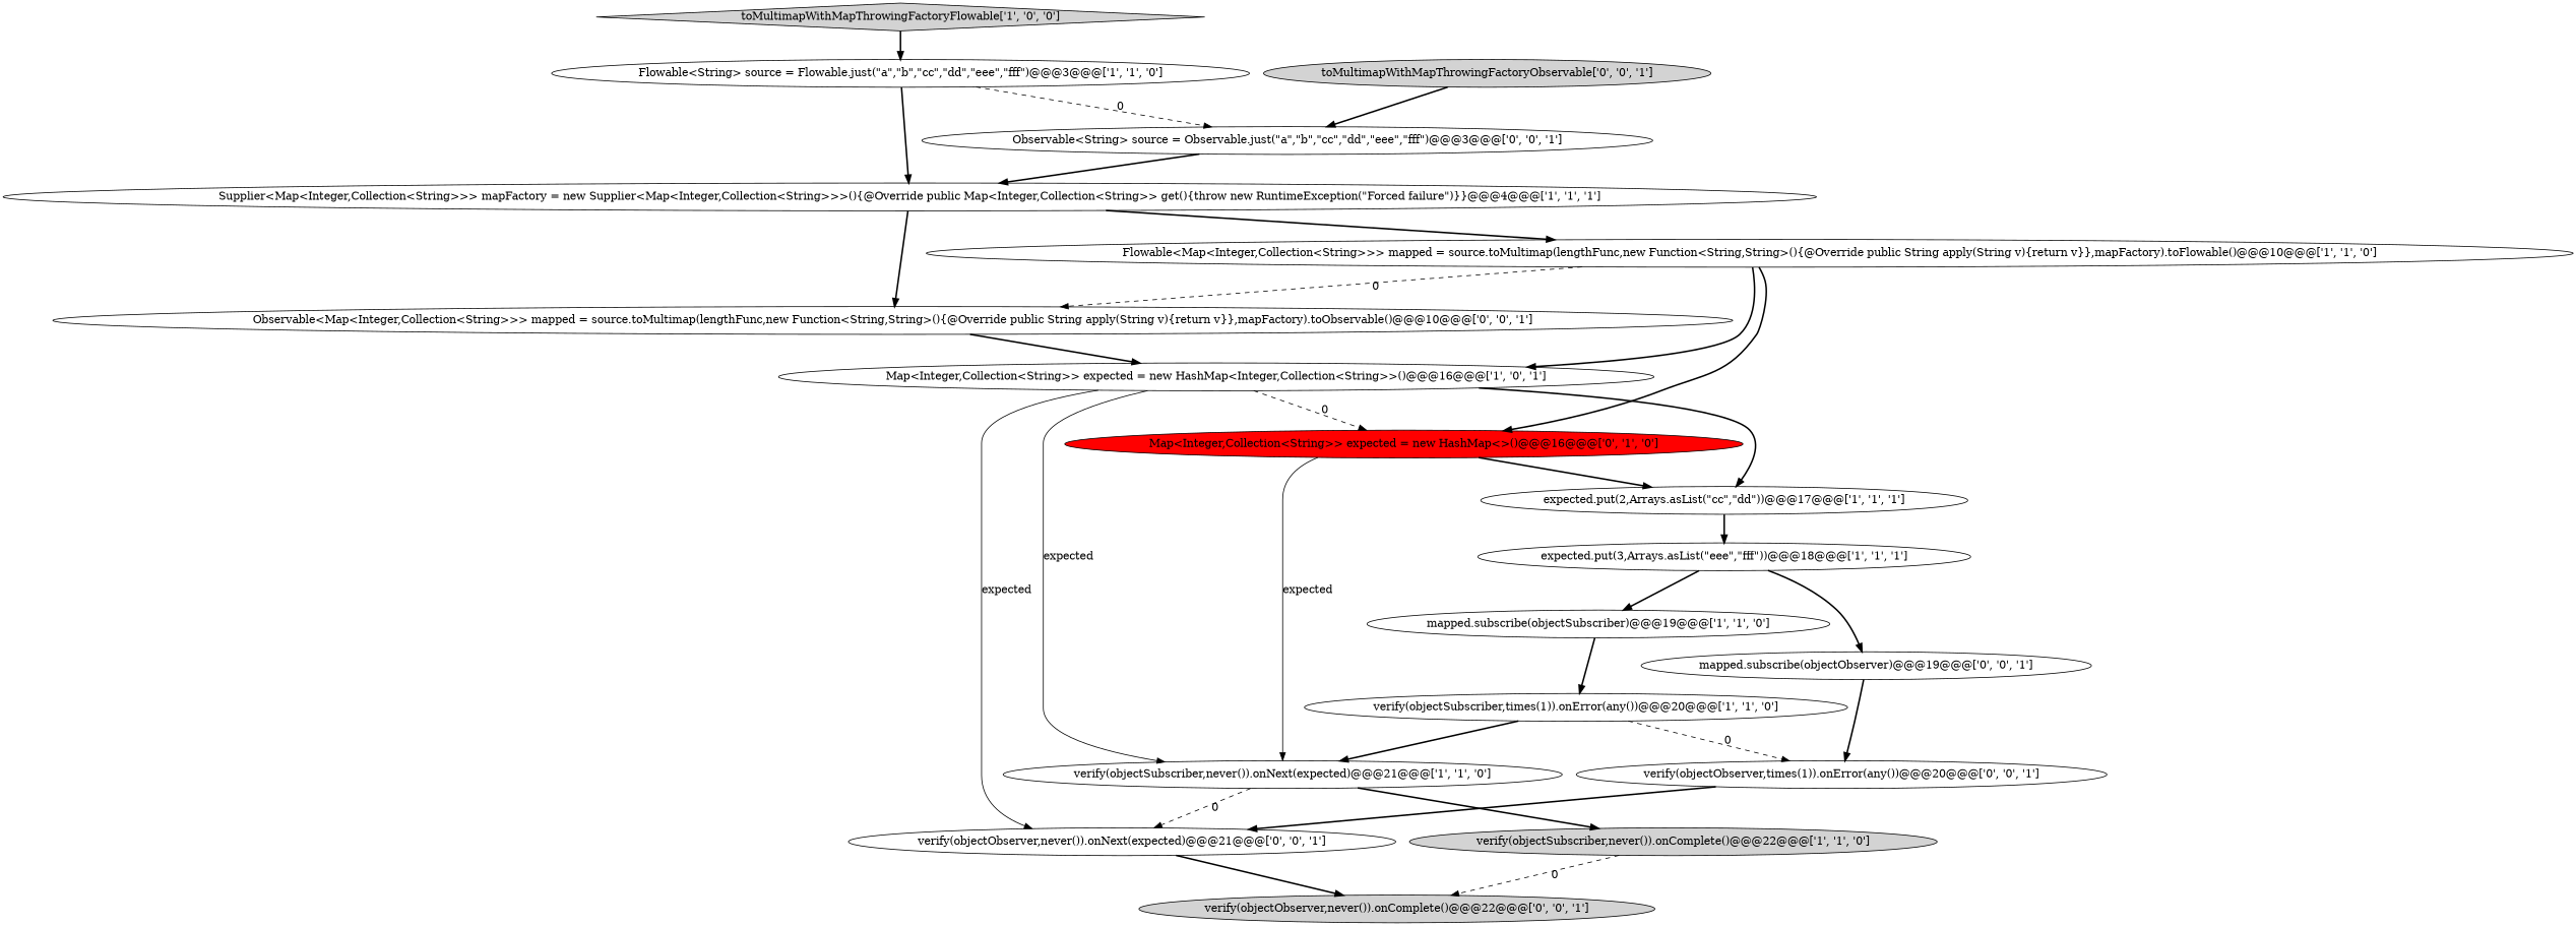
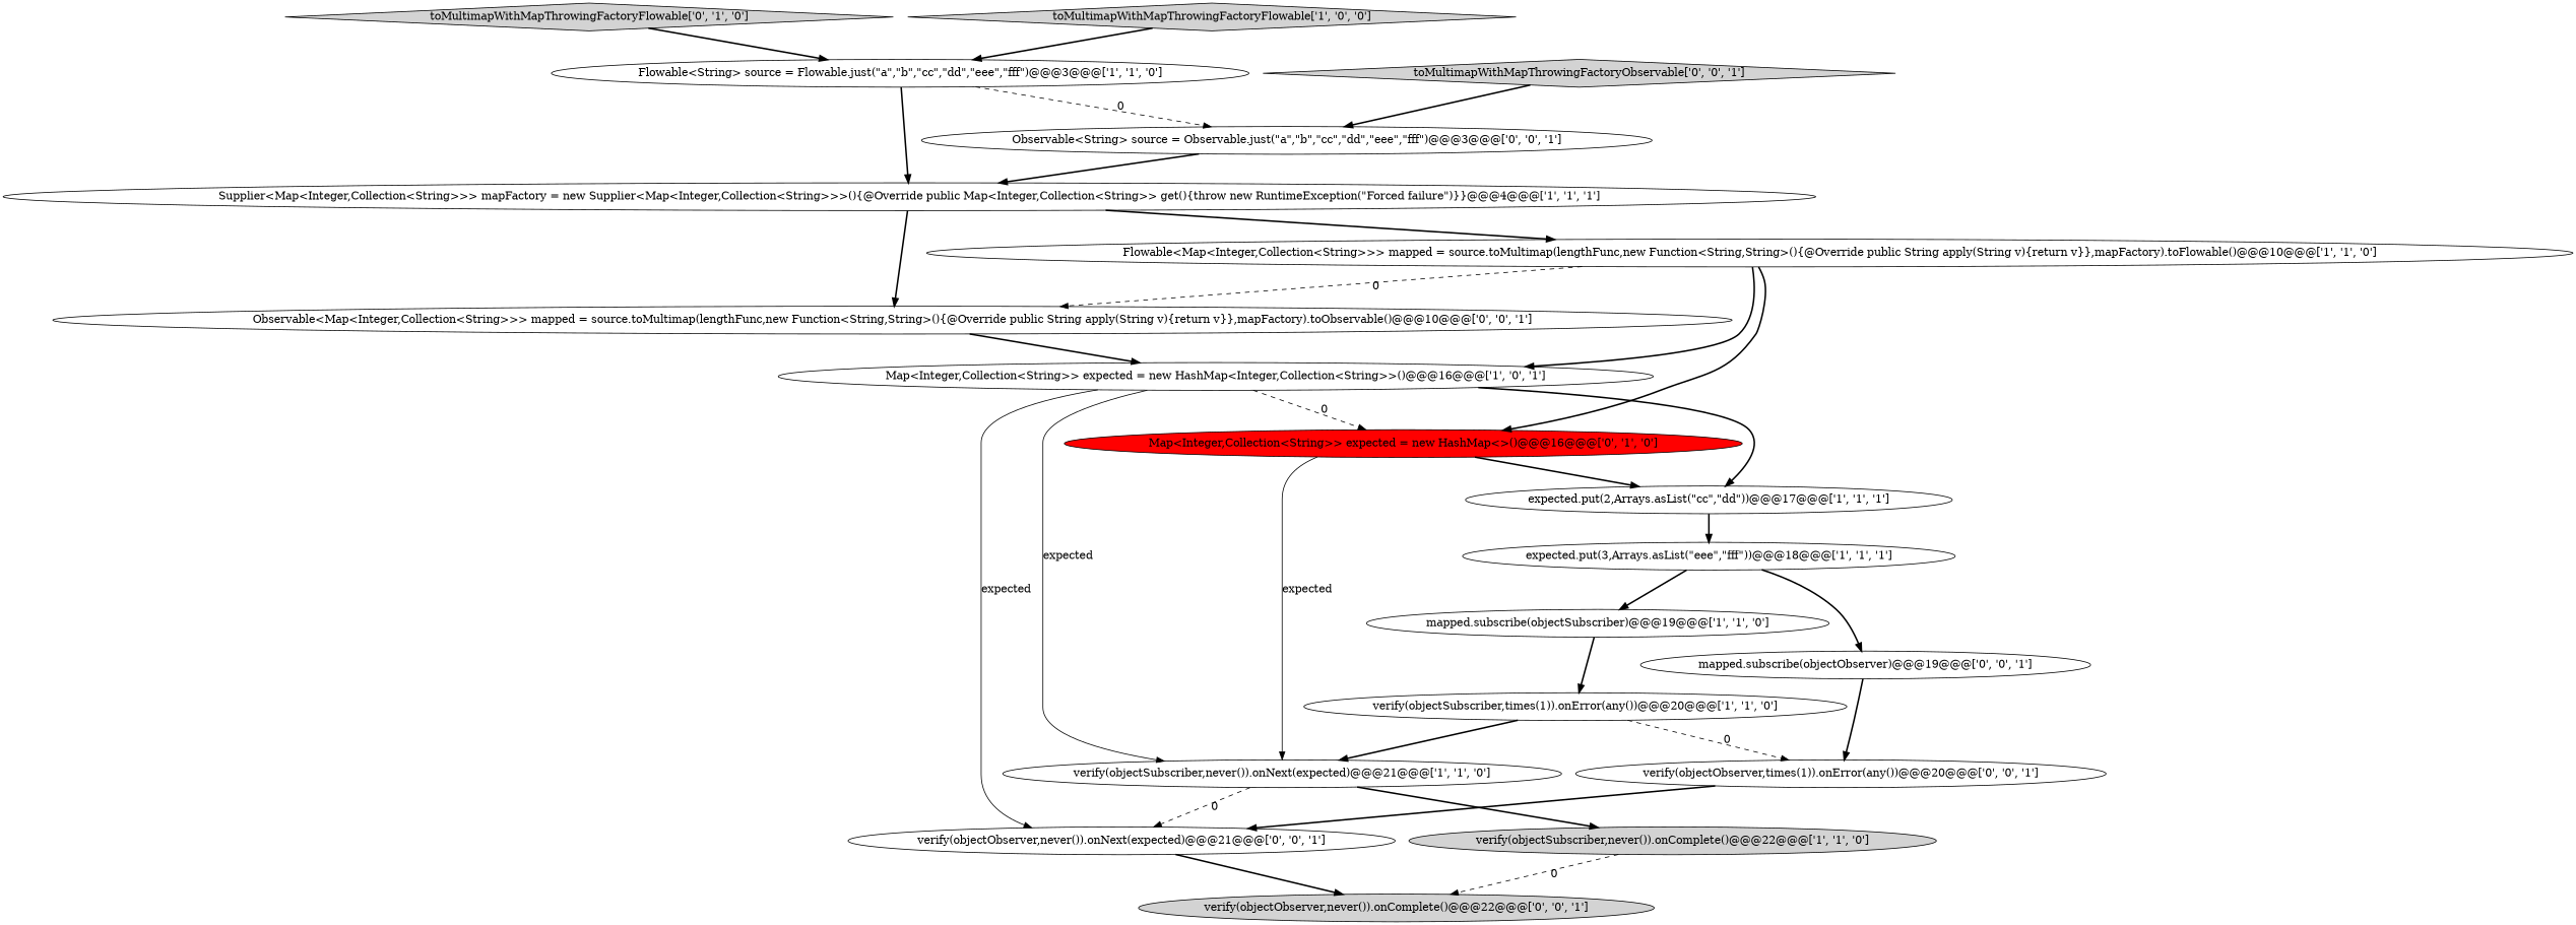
  digraph {
    node [fillcolor=white shape=ellipse style=filled]
    edge [style=bold]
    n1 [label="Flowable<String> source = Flowable.just(\"a\",\"b\",\"cc\",\"dd\",\"eee\",\"fff\")@@@3@@@['1', '1', '0']"]
    n2 [label="Supplier<Map<Integer,Collection<String>>> mapFactory = new Supplier<Map<Integer,Collection<String>>>(){@Override public Map<Integer,Collection<String>> get(){throw new RuntimeException(\"Forced failure\")}}@@@4@@@['1', '1', '1']"]
    n3 [label="Observable<String> source = Observable.just(\"a\",\"b\",\"cc\",\"dd\",\"eee\",\"fff\")@@@3@@@['0', '0', '1']"]
    n4 [label="Observable<Map<Integer,Collection<String>>> mapped = source.toMultimap(lengthFunc,new Function<String,String>(){@Override public String apply(String v){return v}},mapFactory).toObservable()@@@10@@@['0', '0', '1']"]
    n5 [label="Flowable<Map<Integer,Collection<String>>> mapped = source.toMultimap(lengthFunc,new Function<String,String>(){@Override public String apply(String v){return v}},mapFactory).toFlowable()@@@10@@@['1', '1', '0']"]
    n6 [label="Map<Integer,Collection<String>> expected = new HashMap<Integer,Collection<String>>()@@@16@@@['1', '0', '1']"]
    n7 [fillcolor=red label="Map<Integer,Collection<String>> expected = new HashMap<>()@@@16@@@['0', '1', '0']"]
    n8 [label="verify(objectSubscriber,never()).onNext(expected)@@@21@@@['1', '1', '0']"]
    n9 [label="verify(objectObserver,never()).onNext(expected)@@@21@@@['0', '0', '1']"]
    n10 [fillcolor=lightgray label="verify(objectSubscriber,never()).onComplete()@@@22@@@['1', '1', '0']"]
    n11 [fillcolor=lightgray label="verify(objectObserver,never()).onComplete()@@@22@@@['0', '0', '1']"]
-   n12 [fillcolor=lightgray label="toMultimapWithMapThrowingFactoryObservable['0', '0', '1']"]
+   n12 [fillcolor=lightgray label="toMultimapWithMapThrowingFactoryObservable['0', '0', '1']" shape=diamond]
    n13 [label="expected.put(2,Arrays.asList(\"cc\",\"dd\"))@@@17@@@['1', '1', '1']"]
    n14 [label="expected.put(3,Arrays.asList(\"eee\",\"fff\"))@@@18@@@['1', '1', '1']"]
    n15 [label="mapped.subscribe(objectObserver)@@@19@@@['0', '0', '1']"]
    n16 [label="mapped.subscribe(objectSubscriber)@@@19@@@['1', '1', '0']"]
    n17 [label="verify(objectObserver,times(1)).onError(any())@@@20@@@['0', '0', '1']"]
    n18 [label="verify(objectSubscriber,times(1)).onError(any())@@@20@@@['1', '1', '0']"]
+   n19 [fillcolor=lightgray label="toMultimapWithMapThrowingFactoryFlowable['0', '1', '0']" shape=diamond]
    n20 [fillcolor=lightgray label="toMultimapWithMapThrowingFactoryFlowable['1', '0', '0']" shape=diamond]
    n1 -> n2
    n1 -> n3 [label=0 style=dashed]
    n2 -> n4
    n2 -> n5
    n3 -> n2
    n4 -> n6
    n5 -> n4 [label=0 style=dashed]
    n5 -> n6
    n5 -> n7
    n6 -> n7 [label=0 style=dashed]
    n6 -> n8 [label=expected style=solid]
    n6 -> n9 [label=expected style=solid]
    n6 -> n13
    n7 -> n8 [label=expected style=solid]
    n7 -> n13
    n8 -> n9 [label=0 style=dashed]
    n8 -> n10
    n9 -> n11
    n10 -> n11 [label=0 style=dashed]
    n12 -> n3
    n13 -> n14
    n14 -> n15
    n14 -> n16
    n15 -> n17
    n16 -> n18
    n17 -> n9
    n18 -> n8
    n18 -> n17 [label=0 style=dashed]
+   n19 -> n1
    n20 -> n1
  }
